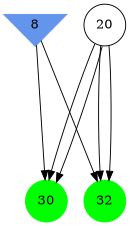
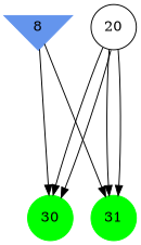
  digraph {
    ranksep=2.0
    node [color=green shape=circle style=filled]
    8 [color=cornflowerblue shape=invtriangle]
    n2 [color=black label=20 style=""]
    30
-   31 [label=32]
+   31
    subgraph sub_1 {
      rank=same
      8
    }
    subgraph sub_2 {
      rank=same
      n2
    }
    subgraph sub_3 {
      rank=same
      30
      31
    }
    8 -> 30
    8 -> 31
    n2 -> 30
    n2 -> 30
    n2 -> 31
    n2 -> 31
  }
